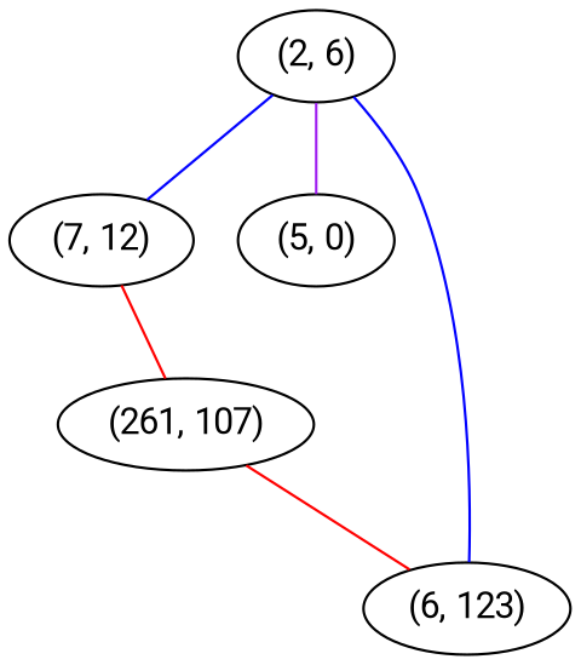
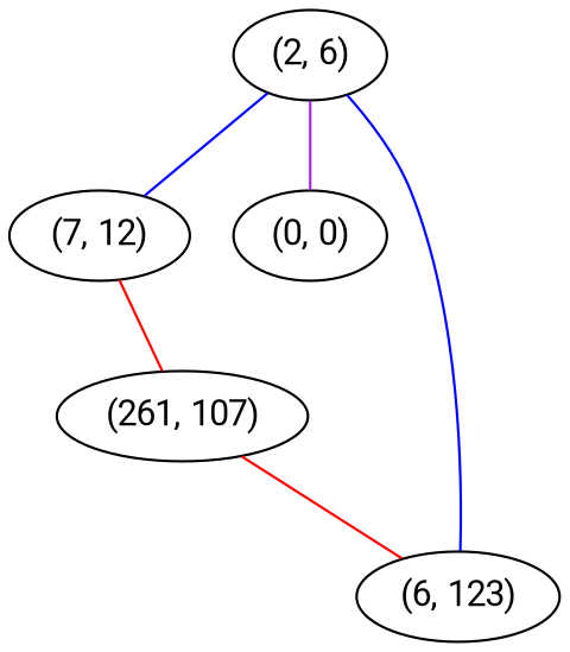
  graph {
    fontname=Roboto
    node [fontname=Roboto]
    edge [color=blue fontname=Roboto weight=3]
    "(2, 6)"
    "(7, 12)"
-   "(0, 0)" [label="(5, 0)"]
+   "(0, 0)"
    "(6, 123)"
    n5 [label="(261, 107)"]
    "(2, 6)" -- "(7, 12)"
    "(2, 6)" -- "(0, 0)" [color=purple weight=4]
    "(2, 6)" -- "(6, 123)"
    "(7, 12)" -- n5 [color=red weight=1]
    n5 -- "(6, 123)" [color=red weight=1]
  }
